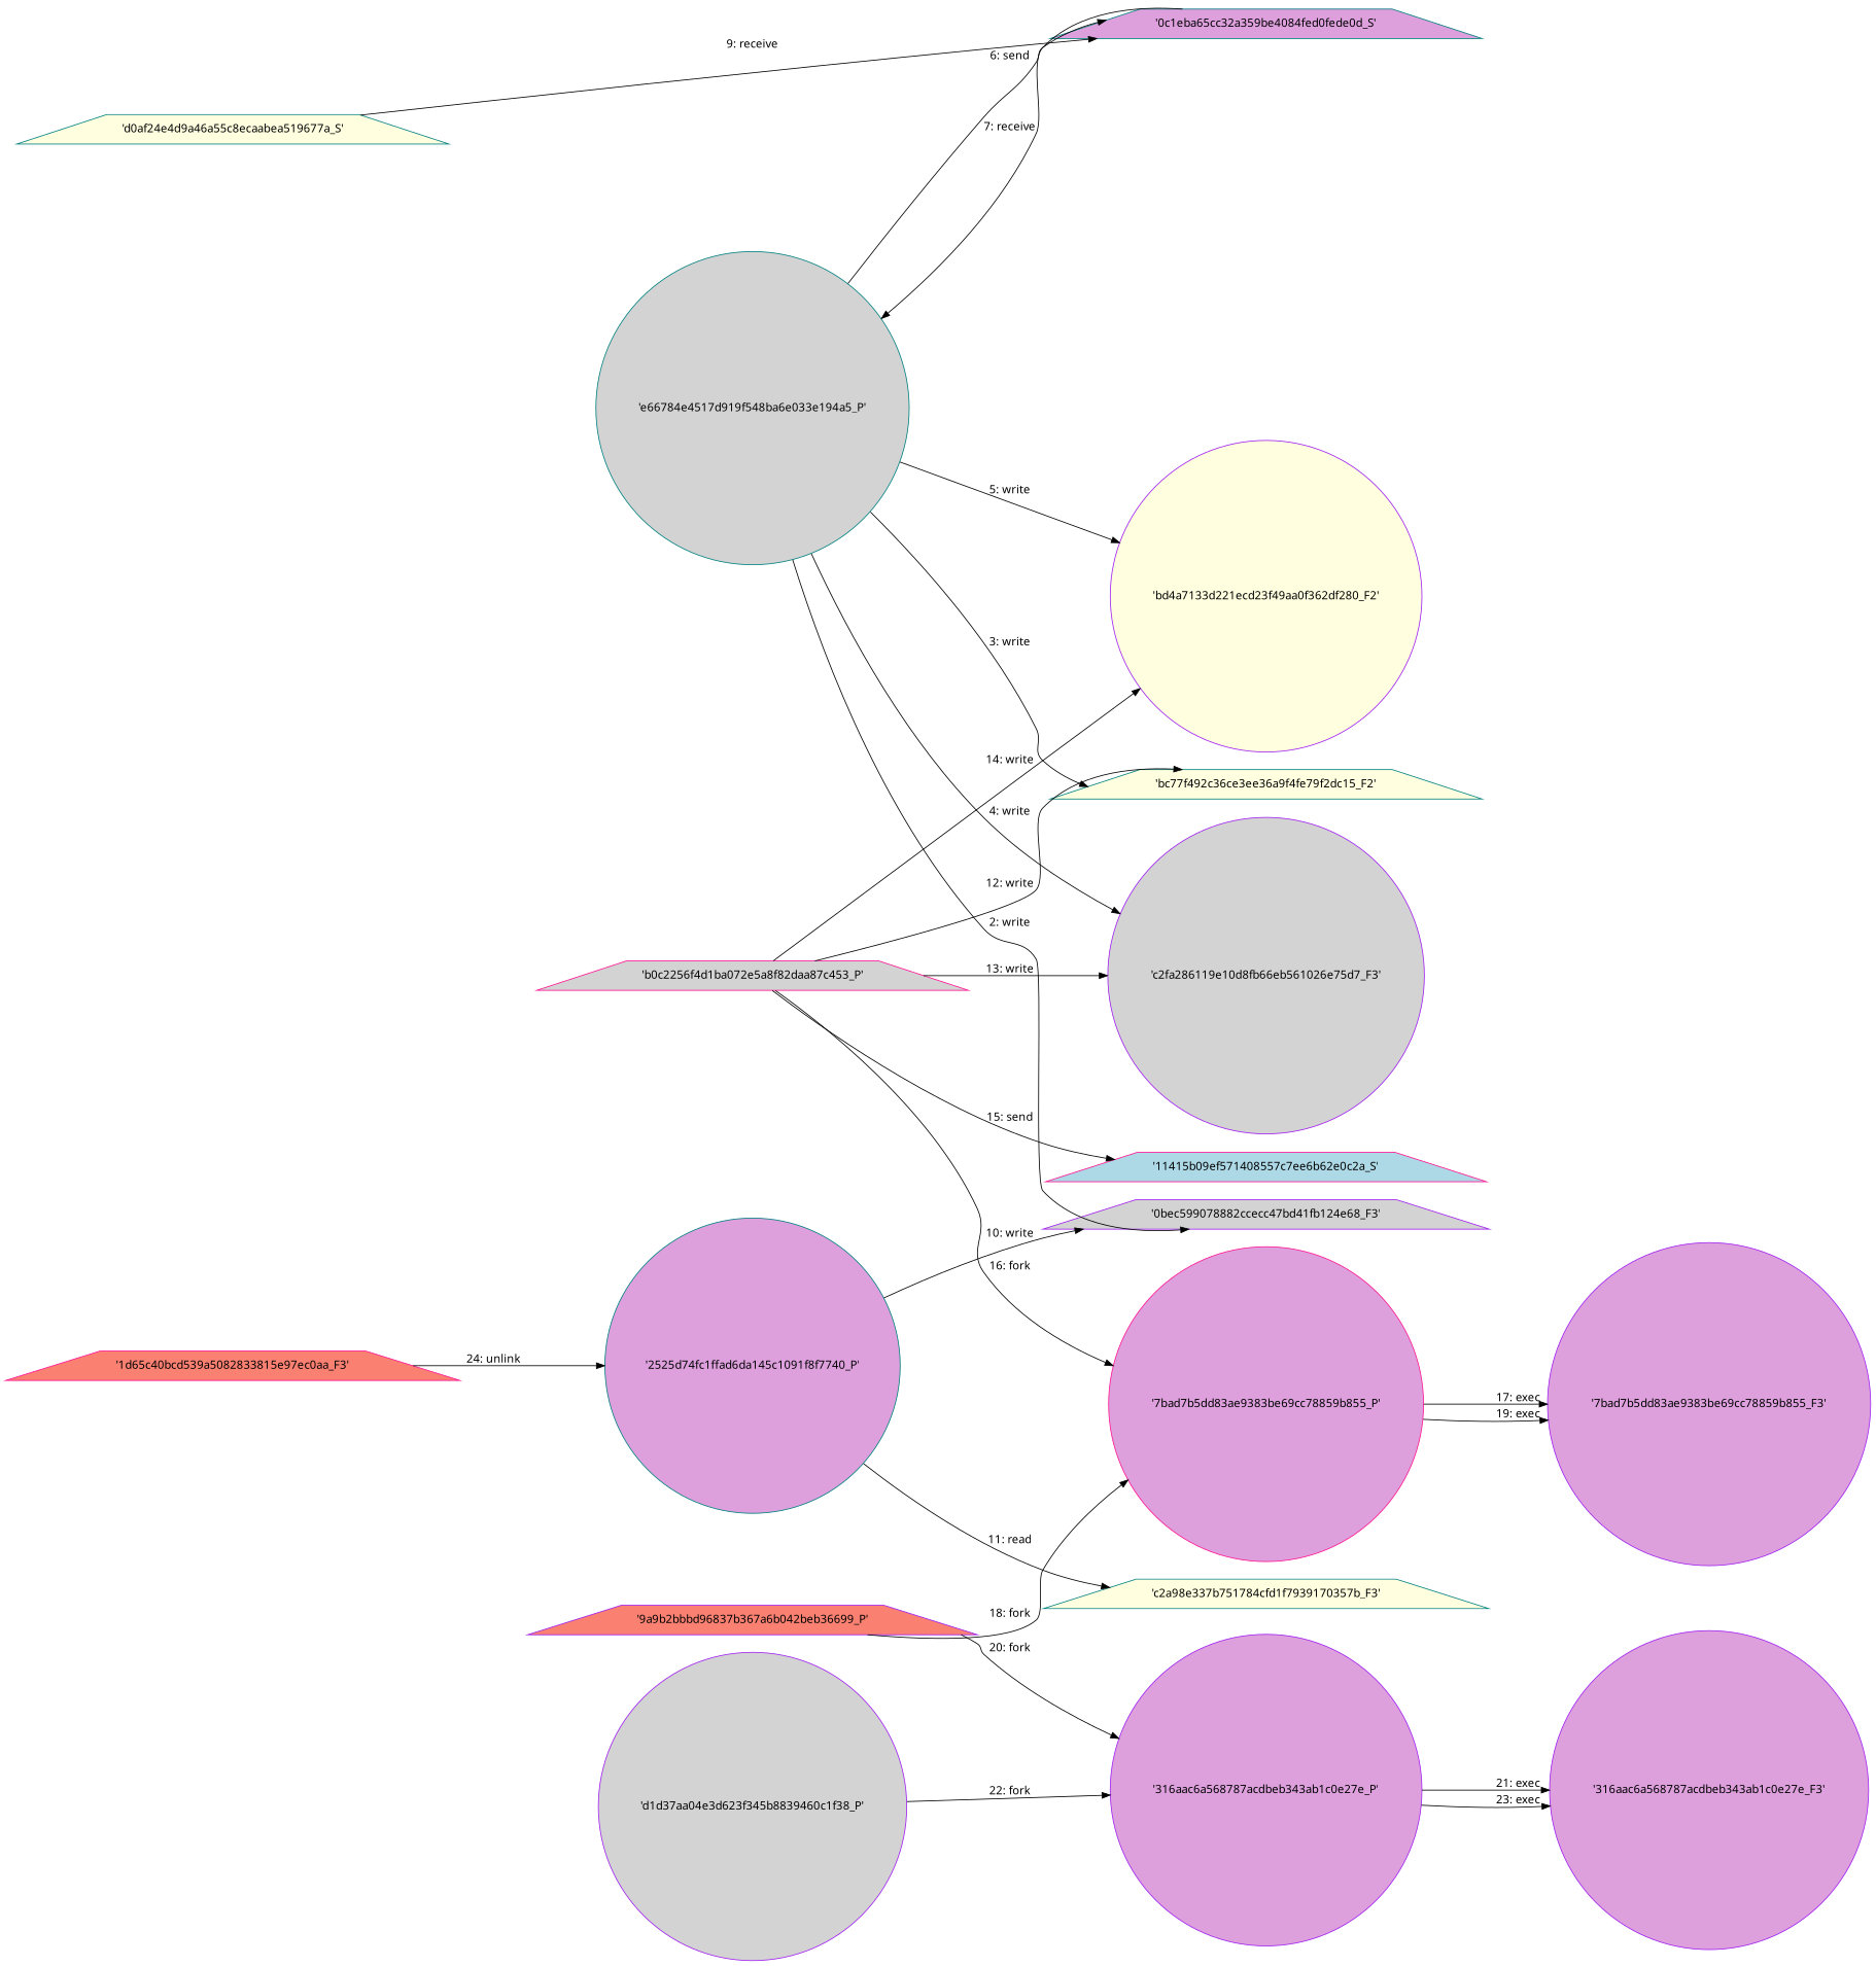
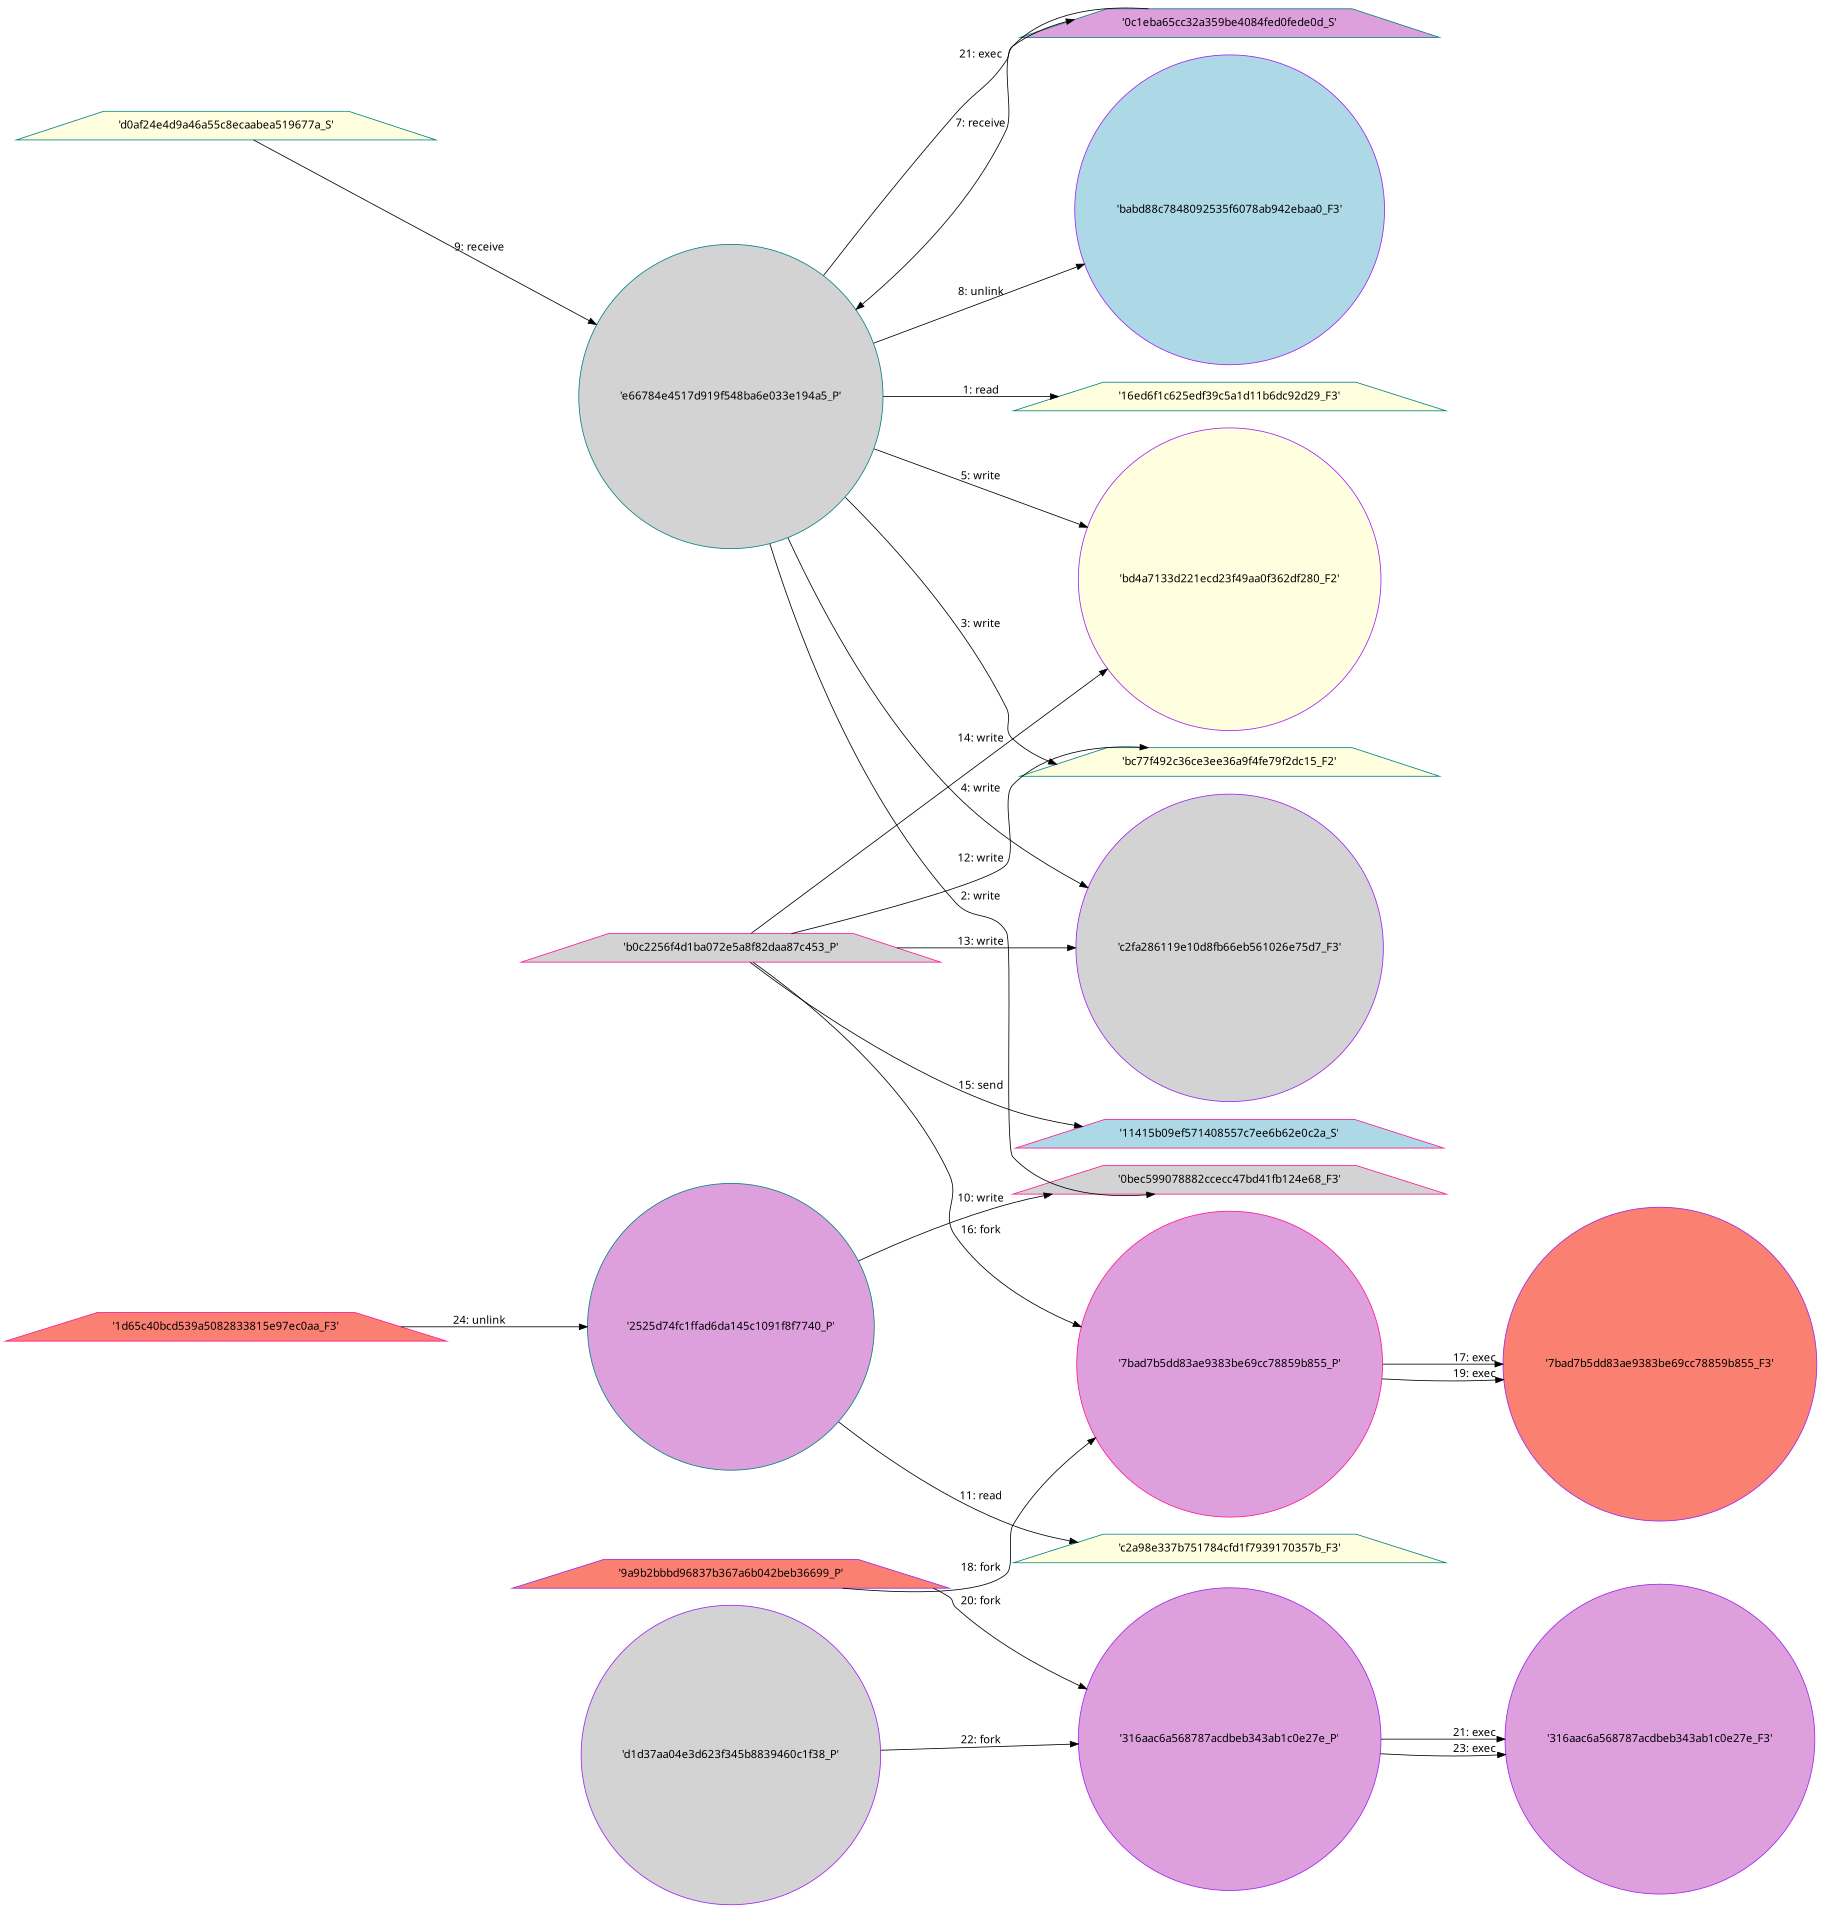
  digraph {
    engine=neato
    fixedsize=false
    fontname="Noto Sans"
    fontsize=10
    nodesep=0.3
    rankdir=LR
    ranksep=0
    splines=true
    node [color=purple fillcolor=lightyellow fontname="Noto Sans" node_type=file shape=trapezium style=filled]
    edge [fontname="Noto Sans"]
+   "'16ed6f1c625edf39c5a1d11b6dc92d29_F3'" [color=teal]
    "'e66784e4517d919f548ba6e033e194a5_P'" [color=teal fillcolor=lightgrey node_type=Process shape=circle]
-   "'0bec599078882ccecc47bd41fb124e68_F3'" [fillcolor=lightgrey]
+   "'0bec599078882ccecc47bd41fb124e68_F3'" [color=deeppink fillcolor=lightgrey]
    "'bc77f492c36ce3ee36a9f4fe79f2dc15_F2'" [color=teal]
    "'c2fa286119e10d8fb66eb561026e75d7_F3'" [fillcolor=lightgrey shape=circle]
    "'bd4a7133d221ecd23f49aa0f362df280_F2'" [shape=circle]
    "'0c1eba65cc32a359be4084fed0fede0d_S'" [color=teal fillcolor=plum node_type=Socket]
+   "'babd88c7848092535f6078ab942ebaa0_F3'" [fillcolor=lightblue shape=circle]
    "'d0af24e4d9a46a55c8ecaabea519677a_S'" [color=teal node_type=Socket]
    "'2525d74fc1ffad6da145c1091f8f7740_P'" [color=teal fillcolor=plum node_type=Process shape=circle]
    "'c2a98e337b751784cfd1f7939170357b_F3'" [color=teal]
    "'1d65c40bcd539a5082833815e97ec0aa_F3'" [color=deeppink fillcolor=salmon]
    "'b0c2256f4d1ba072e5a8f82daa87c453_P'" [color=deeppink fillcolor=lightgrey node_type=Process]
    "'11415b09ef571408557c7ee6b62e0c2a_S'" [color=deeppink fillcolor=lightblue node_type=Socket]
    "'7bad7b5dd83ae9383be69cc78859b855_P'" [color=deeppink fillcolor=plum node_type=Process shape=circle]
-   "'7bad7b5dd83ae9383be69cc78859b855_F3'" [fillcolor=plum node_type=File shape=circle]
+   "'7bad7b5dd83ae9383be69cc78859b855_F3'" [fillcolor=salmon node_type=File shape=circle]
    "'9a9b2bbbd96837b367a6b042beb36699_P'" [fillcolor=salmon node_type=Process]
    "'316aac6a568787acdbeb343ab1c0e27e_P'" [fillcolor=plum node_type=Process shape=circle]
    "'316aac6a568787acdbeb343ab1c0e27e_F3'" [fillcolor=plum node_type=File shape=circle]
    "'d1d37aa04e3d623f345b8839460c1f38_P'" [fillcolor=lightgrey node_type=Process shape=circle]
+   "'e66784e4517d919f548ba6e033e194a5_P'" -> "'16ed6f1c625edf39c5a1d11b6dc92d29_F3'" [label="1: read"]
    "'e66784e4517d919f548ba6e033e194a5_P'" -> "'0bec599078882ccecc47bd41fb124e68_F3'" [label="2: write"]
    "'e66784e4517d919f548ba6e033e194a5_P'" -> "'bc77f492c36ce3ee36a9f4fe79f2dc15_F2'" [label="3: write"]
    "'e66784e4517d919f548ba6e033e194a5_P'" -> "'c2fa286119e10d8fb66eb561026e75d7_F3'" [label="4: write"]
    "'e66784e4517d919f548ba6e033e194a5_P'" -> "'bd4a7133d221ecd23f49aa0f362df280_F2'" [label="5: write"]
-   "'e66784e4517d919f548ba6e033e194a5_P'" -> "'0c1eba65cc32a359be4084fed0fede0d_S'" [label="6: send"]
+   "'e66784e4517d919f548ba6e033e194a5_P'" -> "'0c1eba65cc32a359be4084fed0fede0d_S'" [label="21: exec"]
+   "'e66784e4517d919f548ba6e033e194a5_P'" -> "'babd88c7848092535f6078ab942ebaa0_F3'" [label="8: unlink"]
    "'0c1eba65cc32a359be4084fed0fede0d_S'" -> "'e66784e4517d919f548ba6e033e194a5_P'" [label="7: receive"]
-   "'d0af24e4d9a46a55c8ecaabea519677a_S'" -> "'0c1eba65cc32a359be4084fed0fede0d_S'" [label="9: receive"]
+   "'d0af24e4d9a46a55c8ecaabea519677a_S'" -> "'e66784e4517d919f548ba6e033e194a5_P'" [label="9: receive"]
    "'2525d74fc1ffad6da145c1091f8f7740_P'" -> "'0bec599078882ccecc47bd41fb124e68_F3'" [label="10: write"]
    "'2525d74fc1ffad6da145c1091f8f7740_P'" -> "'c2a98e337b751784cfd1f7939170357b_F3'" [label="11: read"]
    "'1d65c40bcd539a5082833815e97ec0aa_F3'" -> "'2525d74fc1ffad6da145c1091f8f7740_P'" [label="24: unlink"]
    "'b0c2256f4d1ba072e5a8f82daa87c453_P'" -> "'bc77f492c36ce3ee36a9f4fe79f2dc15_F2'" [label="12: write"]
    "'b0c2256f4d1ba072e5a8f82daa87c453_P'" -> "'c2fa286119e10d8fb66eb561026e75d7_F3'" [label="13: write"]
    "'b0c2256f4d1ba072e5a8f82daa87c453_P'" -> "'bd4a7133d221ecd23f49aa0f362df280_F2'" [label="14: write"]
    "'b0c2256f4d1ba072e5a8f82daa87c453_P'" -> "'11415b09ef571408557c7ee6b62e0c2a_S'" [label="15: send"]
    "'b0c2256f4d1ba072e5a8f82daa87c453_P'" -> "'7bad7b5dd83ae9383be69cc78859b855_P'" [label="16: fork"]
    "'7bad7b5dd83ae9383be69cc78859b855_P'" -> "'7bad7b5dd83ae9383be69cc78859b855_F3'" [label="17: exec"]
    "'7bad7b5dd83ae9383be69cc78859b855_P'" -> "'7bad7b5dd83ae9383be69cc78859b855_F3'" [label="19: exec"]
    "'9a9b2bbbd96837b367a6b042beb36699_P'" -> "'7bad7b5dd83ae9383be69cc78859b855_P'" [label="18: fork"]
    "'9a9b2bbbd96837b367a6b042beb36699_P'" -> "'316aac6a568787acdbeb343ab1c0e27e_P'" [label="20: fork"]
    "'316aac6a568787acdbeb343ab1c0e27e_P'" -> "'316aac6a568787acdbeb343ab1c0e27e_F3'" [label="21: exec"]
    "'316aac6a568787acdbeb343ab1c0e27e_P'" -> "'316aac6a568787acdbeb343ab1c0e27e_F3'" [label="23: exec"]
    "'d1d37aa04e3d623f345b8839460c1f38_P'" -> "'316aac6a568787acdbeb343ab1c0e27e_P'" [label="22: fork"]
  }
